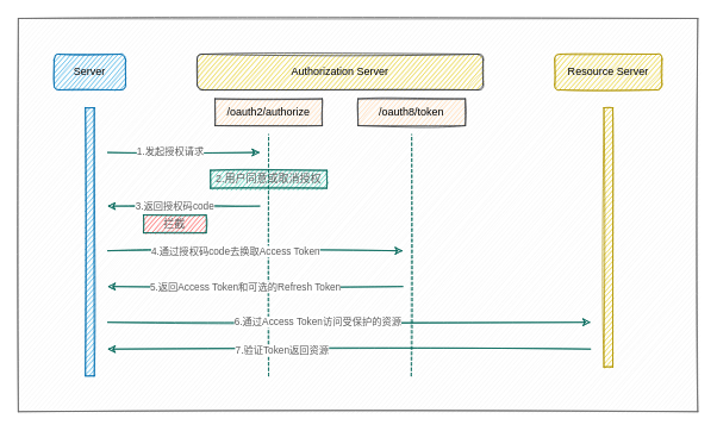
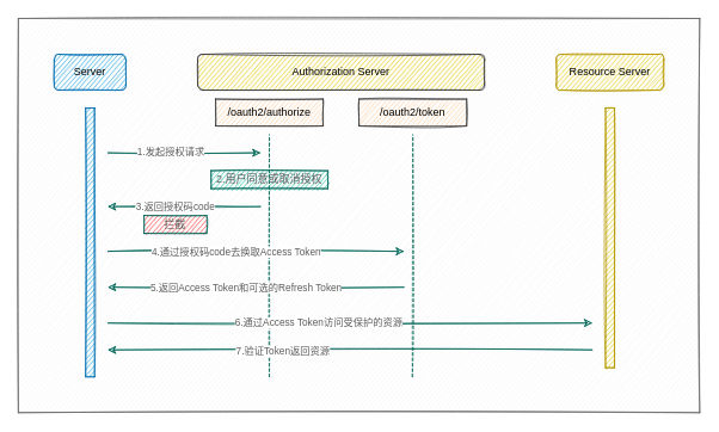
  <mxCell id="0" />
  <mxCell id="1" parent="0" />
  <mxCell id="2" value="" style="rounded=0;whiteSpace=wrap;html=1;sketch=1;fillColor=#f5f5f5;strokeColor=#666666;fontColor=#333333;" vertex="1" parent="1"><mxGeometry width="760" height="440" as="geometry" x="20" y="20" /></mxCell>
  <mxCell id="3" value="Server" style="rounded=1;whiteSpace=wrap;html=1;sketch=1;fillColor=#1ba1e2;strokeColor=#006EAF;fontColor=#000000;" vertex="1" parent="1"><mxGeometry x="60" y="60" width="80" height="40" as="geometry" /></mxCell>
  <mxCell id="4" value="Authorization Server" style="rounded=1;whiteSpace=wrap;html=1;sketch=1;fillColor=#e3c800;strokeColor=#36393d;" vertex="1" parent="1"><mxGeometry x="220" y="60" width="320" height="40" as="geometry" /></mxCell>
  <mxCell id="5" value="Resource Server" style="rounded=1;whiteSpace=wrap;html=1;sketch=1;fillColor=#e3c800;strokeColor=#B09500;fontColor=#000000;" vertex="1" parent="1"><mxGeometry x="620" y="60" width="120" height="40" as="geometry" /></mxCell>
  <mxCell id="6" value="" style="rounded=0;whiteSpace=wrap;html=1;sketch=1;fillColor=#1ba1e2;strokeColor=#006EAF;fontColor=#000000;" vertex="1" parent="1"><mxGeometry x="95" y="120" width="10" height="300" as="geometry" /></mxCell>
  <mxCell id="7" value="" style="rounded=0;whiteSpace=wrap;html=1;sketch=1;fillColor=#e3c800;strokeColor=#B09500;fontColor=#000000;" vertex="1" parent="1"><mxGeometry x="675" y="120" width="10" height="290" as="geometry" /></mxCell>
  <mxCell id="8" value="/oauth2/authorize" style="rounded=0;whiteSpace=wrap;html=1;sketch=1;fillColor=#ffcc99;strokeColor=#36393d;" vertex="1" parent="1"><mxGeometry x="240" y="110" width="120" height="30" as="geometry" /></mxCell>
- <mxCell id="9" value="/oauth8/token" style="rounded=0;whiteSpace=wrap;html=1;sketch=1;fillColor=#ffcc99;strokeColor=#36393d;" vertex="1" parent="1"><mxGeometry x="400" y="110" width="120" height="30" as="geometry" /></mxCell>
+ <mxCell id="9" value="/oauth2/token" style="rounded=0;whiteSpace=wrap;html=1;sketch=1;fillColor=#ffcc99;strokeColor=#36393d;" vertex="1" parent="1"><mxGeometry x="400" y="110" width="120" height="30" as="geometry" /></mxCell>
  <mxCell id="10" value="" style="endArrow=none;dashed=1;html=1;rounded=0;sketch=1;strokeColor=#006658;fontColor=#5C5C5C;" edge="1" parent="1"><mxGeometry width="50" height="50" relative="1" as="geometry"><mxPoint x="300" y="420" as="sourcePoint" /><mxPoint x="300" y="150" as="targetPoint" /></mxGeometry></mxCell>
  <mxCell id="11" value="" style="endArrow=none;dashed=1;html=1;rounded=0;sketch=1;strokeColor=#006658;fontColor=#5C5C5C;" edge="1" parent="1"><mxGeometry width="50" height="50" relative="1" as="geometry"><mxPoint x="459.5" y="420" as="sourcePoint" /><mxPoint x="460" y="150" as="targetPoint" /></mxGeometry></mxCell>
  <mxCell id="12" value="" style="endArrow=classic;html=1;rounded=0;sketch=1;strokeColor=#006658;fontColor=#5C5C5C;" edge="1" parent="1"><mxGeometry width="50" height="50" relative="1" as="geometry"><mxPoint x="120" y="170" as="sourcePoint" /><mxPoint x="290" y="170" as="targetPoint" /></mxGeometry></mxCell>
  <mxCell id="13" value="1.发起授权请求" style="edgeLabel;html=1;align=center;verticalAlign=middle;resizable=0;points=[];sketch=1;fontColor=#5C5C5C;" vertex="1" connectable="0" parent="12"><mxGeometry x="-0.188" y="2" relative="1" as="geometry"><mxPoint as="offset" /></mxGeometry></mxCell>
  <mxCell id="14" value="2.用户同意或取消授权" style="rounded=0;whiteSpace=wrap;html=1;sketch=1;fillColor=#21C0A5;strokeColor=#006658;fontColor=#5C5C5C;" vertex="1" parent="1"><mxGeometry x="235" y="190" width="130" height="20" as="geometry" /></mxCell>
  <mxCell id="15" value="" style="endArrow=classic;html=1;rounded=0;sketch=1;strokeColor=#006658;fontColor=#5C5C5C;" edge="1" parent="1"><mxGeometry width="50" height="50" relative="1" as="geometry"><mxPoint x="290" y="230" as="sourcePoint" /><mxPoint x="120" y="230" as="targetPoint" /></mxGeometry></mxCell>
  <mxCell id="16" value="3.返回授权码code" style="edgeLabel;html=1;align=center;verticalAlign=middle;resizable=0;points=[];sketch=1;fontColor=#5C5C5C;" vertex="1" connectable="0" parent="15"><mxGeometry x="0.129" y="-1" relative="1" as="geometry"><mxPoint as="offset" /></mxGeometry></mxCell>
  <mxCell id="17" value="拦截" style="rounded=0;whiteSpace=wrap;html=1;fillColor=#FF3333;strokeColor=#006658;fontColor=#5C5C5C;sketch=1;" vertex="1" parent="1"><mxGeometry x="160" y="240" width="70" height="20" as="geometry" /></mxCell>
  <mxCell id="18" value="" style="endArrow=classic;html=1;rounded=0;sketch=1;strokeColor=#006658;fontColor=#5C5C5C;" edge="1" parent="1"><mxGeometry width="50" height="50" relative="1" as="geometry"><mxPoint x="120" y="280" as="sourcePoint" /><mxPoint x="450" y="280" as="targetPoint" /></mxGeometry></mxCell>
  <mxCell id="19" value="4.通过授权码code去换取Access Token" style="edgeLabel;html=1;align=center;verticalAlign=middle;resizable=0;points=[];sketch=1;fontColor=#5C5C5C;" vertex="1" connectable="0" parent="18"><mxGeometry x="-0.139" relative="1" as="geometry"><mxPoint as="offset" /></mxGeometry></mxCell>
  <mxCell id="20" value="" style="endArrow=classic;html=1;rounded=0;sketch=1;strokeColor=#006658;fontColor=#5C5C5C;" edge="1" parent="1"><mxGeometry width="50" height="50" relative="1" as="geometry"><mxPoint x="450" y="320" as="sourcePoint" /><mxPoint x="120" y="320" as="targetPoint" /></mxGeometry></mxCell>
  <mxCell id="21" value="5.返回Access Token和可选的Refresh Token" style="edgeLabel;html=1;align=center;verticalAlign=middle;resizable=0;points=[];sketch=1;fontColor=#5C5C5C;" vertex="1" connectable="0" parent="20"><mxGeometry x="0.073" relative="1" as="geometry"><mxPoint as="offset" /></mxGeometry></mxCell>
  <mxCell id="22" value="" style="endArrow=classic;html=1;rounded=0;sketch=1;strokeColor=#006658;fontColor=#5C5C5C;" edge="1" parent="1"><mxGeometry width="50" height="50" relative="1" as="geometry"><mxPoint x="120" y="360" as="sourcePoint" /><mxPoint x="660" y="360" as="targetPoint" /></mxGeometry></mxCell>
  <mxCell id="23" value="6.通过Access Token访问受保护的资源" style="edgeLabel;html=1;align=center;verticalAlign=middle;resizable=0;points=[];sketch=1;fontColor=#5C5C5C;" vertex="1" connectable="0" parent="22"><mxGeometry x="-0.133" y="1" relative="1" as="geometry"><mxPoint as="offset" /></mxGeometry></mxCell>
  <mxCell id="24" value="" style="endArrow=classic;html=1;rounded=0;sketch=1;strokeColor=#006658;fontColor=#5C5C5C;" edge="1" parent="1"><mxGeometry width="50" height="50" relative="1" as="geometry"><mxPoint x="660" y="390" as="sourcePoint" /><mxPoint x="120" y="390" as="targetPoint" /></mxGeometry></mxCell>
  <mxCell id="25" value="7.验证Token返回资源" style="edgeLabel;html=1;align=center;verticalAlign=middle;resizable=0;points=[];sketch=1;fontColor=#5C5C5C;" vertex="1" connectable="0" parent="24"><mxGeometry x="0.437" y="1" relative="1" as="geometry"><mxPoint x="42" as="offset" /></mxGeometry></mxCell>
